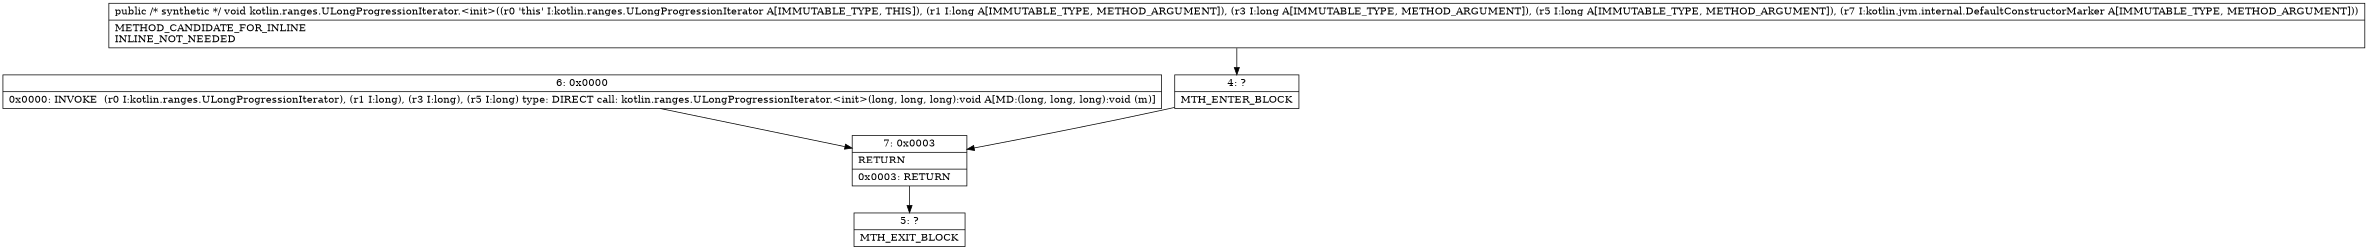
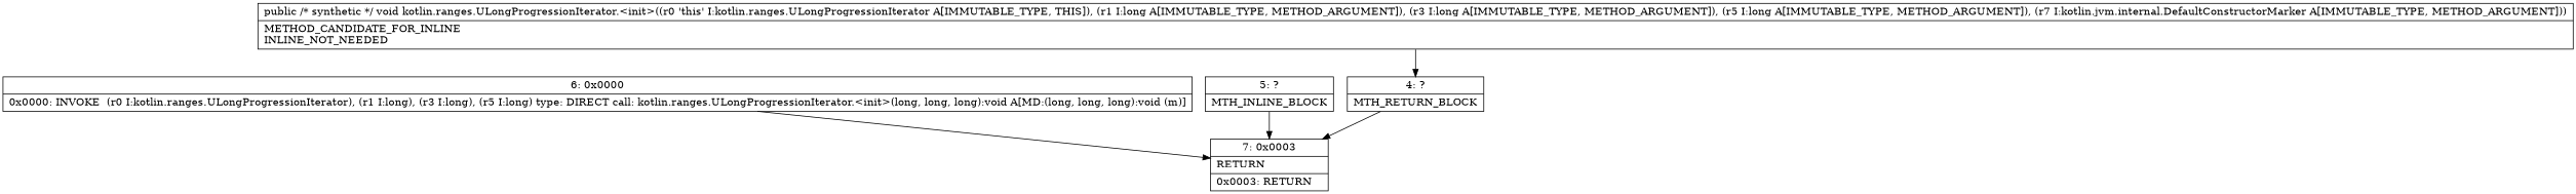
  digraph {
    node [shape=record]
-   n1 [label="{4\:\ ?|MTH_ENTER_BLOCK\l}"]
+   n1 [label="{4\:\ ?|MTH_RETURN_BLOCK\l}"]
    n2 [label="{7\:\ 0x0003|RETURN\l|0x0003: RETURN   \l}"]
    n3 [label="{6\:\ 0x0000|0x0000: INVOKE  (r0 I:kotlin.ranges.ULongProgressionIterator), (r1 I:long), (r3 I:long), (r5 I:long) type: DIRECT call: kotlin.ranges.ULongProgressionIterator.\<init\>(long, long, long):void A[MD:(long, long, long):void (m)]\l}"]
-   n4 [label="{5\:\ ?|MTH_EXIT_BLOCK\l}"]
+   n4 [label="{5\:\ ?|MTH_INLINE_BLOCK\l}"]
    n5 [label="{public \/* synthetic *\/ void kotlin.ranges.ULongProgressionIterator.\<init\>((r0 'this' I:kotlin.ranges.ULongProgressionIterator A[IMMUTABLE_TYPE, THIS]), (r1 I:long A[IMMUTABLE_TYPE, METHOD_ARGUMENT]), (r3 I:long A[IMMUTABLE_TYPE, METHOD_ARGUMENT]), (r5 I:long A[IMMUTABLE_TYPE, METHOD_ARGUMENT]), (r7 I:kotlin.jvm.internal.DefaultConstructorMarker A[IMMUTABLE_TYPE, METHOD_ARGUMENT]))  | METHOD_CANDIDATE_FOR_INLINE\lINLINE_NOT_NEEDED\l}"]
    n1 -> n2
-   n2 -> n4
+   n4 -> n2
    n3 -> n2
    n5 -> n1
  }
